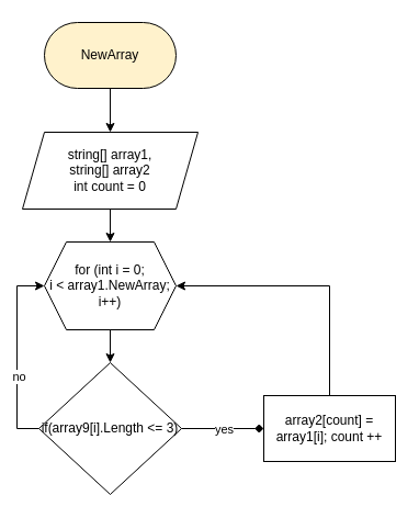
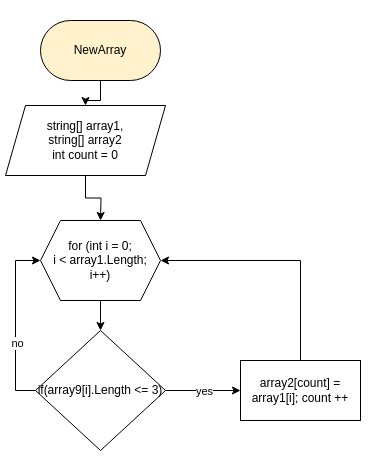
  <mxCell id="0" />
  <mxCell id="1" parent="0" />
  <mxCell id="2" style="edgeStyle=orthogonalEdgeStyle;rounded=0;orthogonalLoop=1;jettySize=auto;html=1;exitX=0.5;exitY=1;exitDx=0;exitDy=0;" parent="1" source="3" target="5" edge="1"><mxGeometry relative="1" as="geometry"><mxPoint x="100" y="120" as="targetPoint" /></mxGeometry></mxCell>
  <mxCell id="3" value="NewArray" style="rounded=1;whiteSpace=wrap;html=1;arcSize=50;fillColor=#fff2cc;" parent="1" vertex="1"><mxGeometry x="40" y="20" width="120" height="60" as="geometry" /></mxCell>
  <mxCell id="4" style="edgeStyle=orthogonalEdgeStyle;rounded=0;orthogonalLoop=1;jettySize=auto;html=1;exitX=0.5;exitY=1;exitDx=0;exitDy=0;entryX=0.5;entryY=0;entryDx=0;entryDy=0;" parent="1" source="5" edge="1"><mxGeometry relative="1" as="geometry"><mxPoint x="100" y="220" as="targetPoint" /></mxGeometry></mxCell>
- <mxCell id="5" value="string[] array1,&lt;br&gt;string[] array2&lt;br&gt;int count = 0" style="shape=parallelogram;perimeter=parallelogramPerimeter;whiteSpace=wrap;html=1;fixedSize=1;" parent="1" vertex="1"><mxGeometry x="20" y="120" width="160" height="70" as="geometry" /></mxCell>
+ <mxCell id="5" value="string[] array1,&lt;br&gt;string[] array2&lt;br&gt;int count = 0" style="shape=parallelogram;perimeter=parallelogramPerimeter;whiteSpace=wrap;html=1;fixedSize=1;" parent="1" vertex="1"><mxGeometry x="5" y="105" width="160" height="70" as="geometry" /></mxCell>
  <mxCell id="6" style="edgeStyle=orthogonalEdgeStyle;rounded=0;orthogonalLoop=1;jettySize=auto;html=1;exitX=0.5;exitY=1;exitDx=0;exitDy=0;" edge="1" parent="1" source="7" target="12"><mxGeometry relative="1" as="geometry"><mxPoint x="100" y="360" as="targetPoint" /></mxGeometry></mxCell>
- <mxCell id="7" value="for (int i = 0;&lt;br&gt;i &amp;lt; array1.NewArray;&lt;br&gt;i++)" style="shape=hexagon;perimeter=hexagonPerimeter2;whiteSpace=wrap;html=1;fixedSize=1;" vertex="1" parent="1"><mxGeometry x="40" y="220" width="120" height="80" as="geometry" /></mxCell>
+ <mxCell id="7" value="for (int i = 0;&lt;br&gt;i &amp;lt; array1.Length;&lt;br&gt;i++)" style="shape=hexagon;perimeter=hexagonPerimeter2;whiteSpace=wrap;html=1;fixedSize=1;" vertex="1" parent="1"><mxGeometry x="40" y="220" width="120" height="80" as="geometry" /></mxCell>
  <mxCell id="8" style="edgeStyle=orthogonalEdgeStyle;rounded=0;orthogonalLoop=1;jettySize=auto;html=1;exitX=0;exitY=0.5;exitDx=0;exitDy=0;entryX=0;entryY=0.5;entryDx=0;entryDy=0;" edge="1" parent="1" source="12" target="7"><mxGeometry relative="1" as="geometry" /></mxCell>
  <mxCell id="9" value="no" style="edgeLabel;html=1;align=center;verticalAlign=middle;resizable=0;points=[];" vertex="1" connectable="0" parent="8"><mxGeometry x="-0.206" y="-1" relative="1" as="geometry"><mxPoint y="1" as="offset" /></mxGeometry></mxCell>
- <mxCell id="10" style="edgeStyle=orthogonalEdgeStyle;rounded=0;orthogonalLoop=1;jettySize=auto;html=1;exitX=1;exitY=0.5;exitDx=0;exitDy=0;endArrow=diamond;" edge="1" parent="1" source="12" target="14"><mxGeometry relative="1" as="geometry"><mxPoint x="230" y="470" as="targetPoint" /></mxGeometry></mxCell>
+ <mxCell id="10" style="edgeStyle=orthogonalEdgeStyle;rounded=0;orthogonalLoop=1;jettySize=auto;html=1;exitX=1;exitY=0.5;exitDx=0;exitDy=0;" edge="1" parent="1" source="12" target="14"><mxGeometry relative="1" as="geometry"><mxPoint x="230" y="470" as="targetPoint" /></mxGeometry></mxCell>
  <mxCell id="11" value="yes" style="edgeLabel;html=1;align=center;verticalAlign=middle;resizable=0;points=[];" vertex="1" connectable="0" parent="10"><mxGeometry x="0.013" y="1" relative="1" as="geometry"><mxPoint y="1" as="offset" /></mxGeometry></mxCell>
  <mxCell id="12" value="if(array9[i].Length &amp;lt;= 3)" style="rhombus;whiteSpace=wrap;html=1;" vertex="1" parent="1"><mxGeometry x="35" y="330" width="130" height="120" as="geometry" /></mxCell>
  <mxCell id="13" style="edgeStyle=orthogonalEdgeStyle;rounded=0;orthogonalLoop=1;jettySize=auto;html=1;exitX=0.5;exitY=0;exitDx=0;exitDy=0;entryX=1;entryY=0.5;entryDx=0;entryDy=0;" edge="1" parent="1" source="14" target="7"><mxGeometry relative="1" as="geometry" /></mxCell>
  <mxCell id="14" value="array2[count] = array1[i]; count ++" style="rounded=0;whiteSpace=wrap;html=1;" vertex="1" parent="1"><mxGeometry x="240" y="360" width="120" height="60" as="geometry" /></mxCell>
